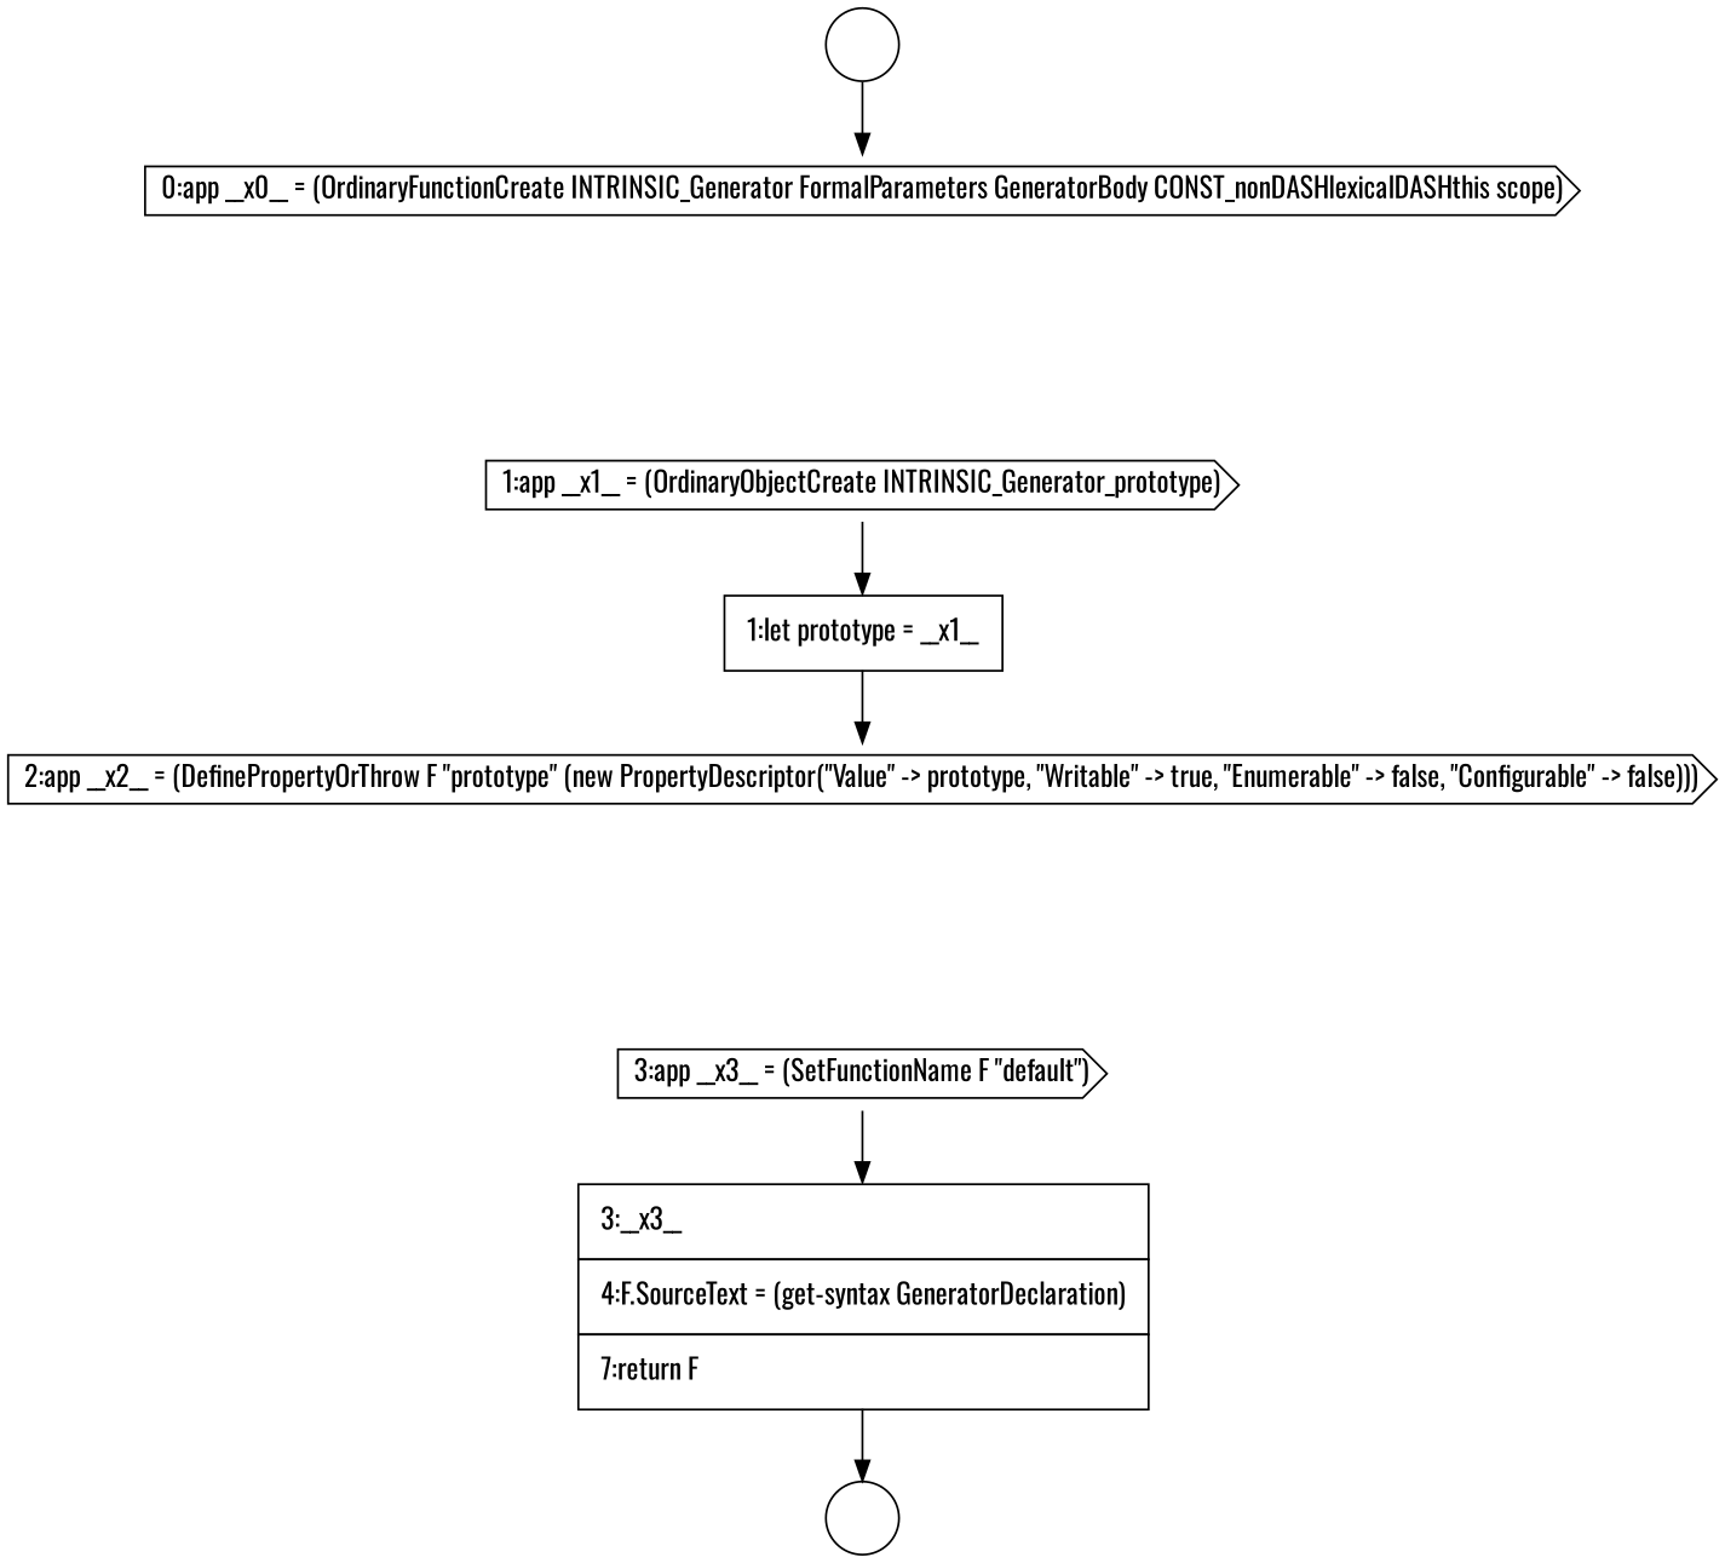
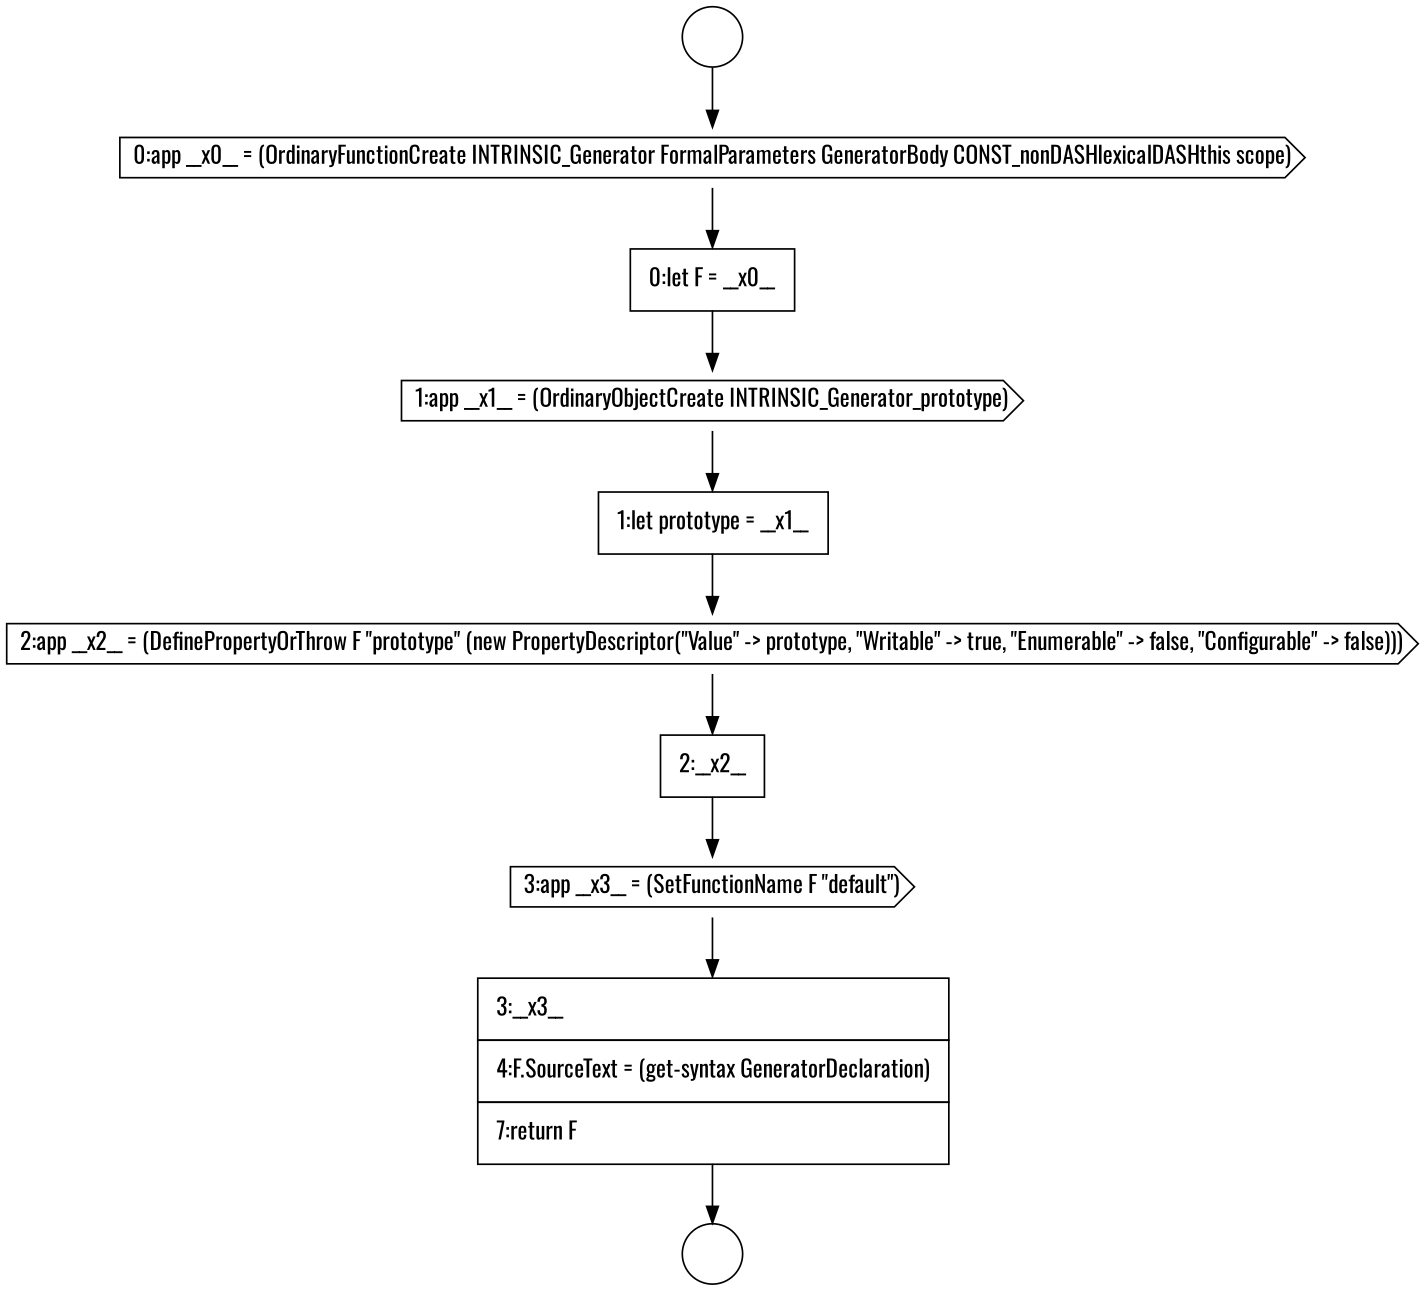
  digraph {
    fontname=Oswald
    node [color=black fillcolor=white fontname=Oswald shape=none style=filled]
    edge [color=black fontname=Oswald]
    n1 [label=<<font color="black">     <table border="0" cellborder="1" cellspacing="0" cellpadding="10">       <tr><td align="left">1:let prototype = __x1__</td></tr>     </table>   </font>> margin=0]
    n2 [label=<<font color="black">2:app __x2__ = (DefinePropertyOrThrow F &quot;prototype&quot; (new PropertyDescriptor(&quot;Value&quot; -&gt; prototype, &quot;Writable&quot; -&gt; true, &quot;Enumerable&quot; -&gt; false, &quot;Configurable&quot; -&gt; false)))</font>> shape=cds]
+   n3 [label=<<font color="black">     <table border="0" cellborder="1" cellspacing="0" cellpadding="10">       <tr><td align="left">2:__x2__</td></tr>     </table>   </font>> margin=0]
    n4 [label=<<font color="black">     <table border="0" cellborder="1" cellspacing="0" cellpadding="10">       <tr><td align="left">3:__x3__</td></tr>       <tr><td align="left">4:F.SourceText = (get-syntax GeneratorDeclaration)</td></tr>       <tr><td align="left">7:return F</td></tr>     </table>   </font>> margin=0]
    n5 [label=" " shape=circle]
    n6 [label=<<font color="black">3:app __x3__ = (SetFunctionName F &quot;default&quot;)</font>> shape=cds]
    n7 [label=<<font color="black">0:app __x0__ = (OrdinaryFunctionCreate INTRINSIC_Generator FormalParameters GeneratorBody CONST_nonDASHlexicalDASHthis scope)</font>> shape=cds]
+   n8 [label=<<font color="black">     <table border="0" cellborder="1" cellspacing="0" cellpadding="10">       <tr><td align="left">0:let F = __x0__</td></tr>     </table>   </font>> margin=0]
    n9 [label=<<font color="black">1:app __x1__ = (OrdinaryObjectCreate INTRINSIC_Generator_prototype)</font>> shape=cds]
    n10 [label=" " shape=circle]
    n1 -> n2
+   n2 -> n3
+   n3 -> n6
    n4 -> n5
    n6 -> n4
+   n7 -> n8
+   n8 -> n9
    n9 -> n1
    n10 -> n7
  }
